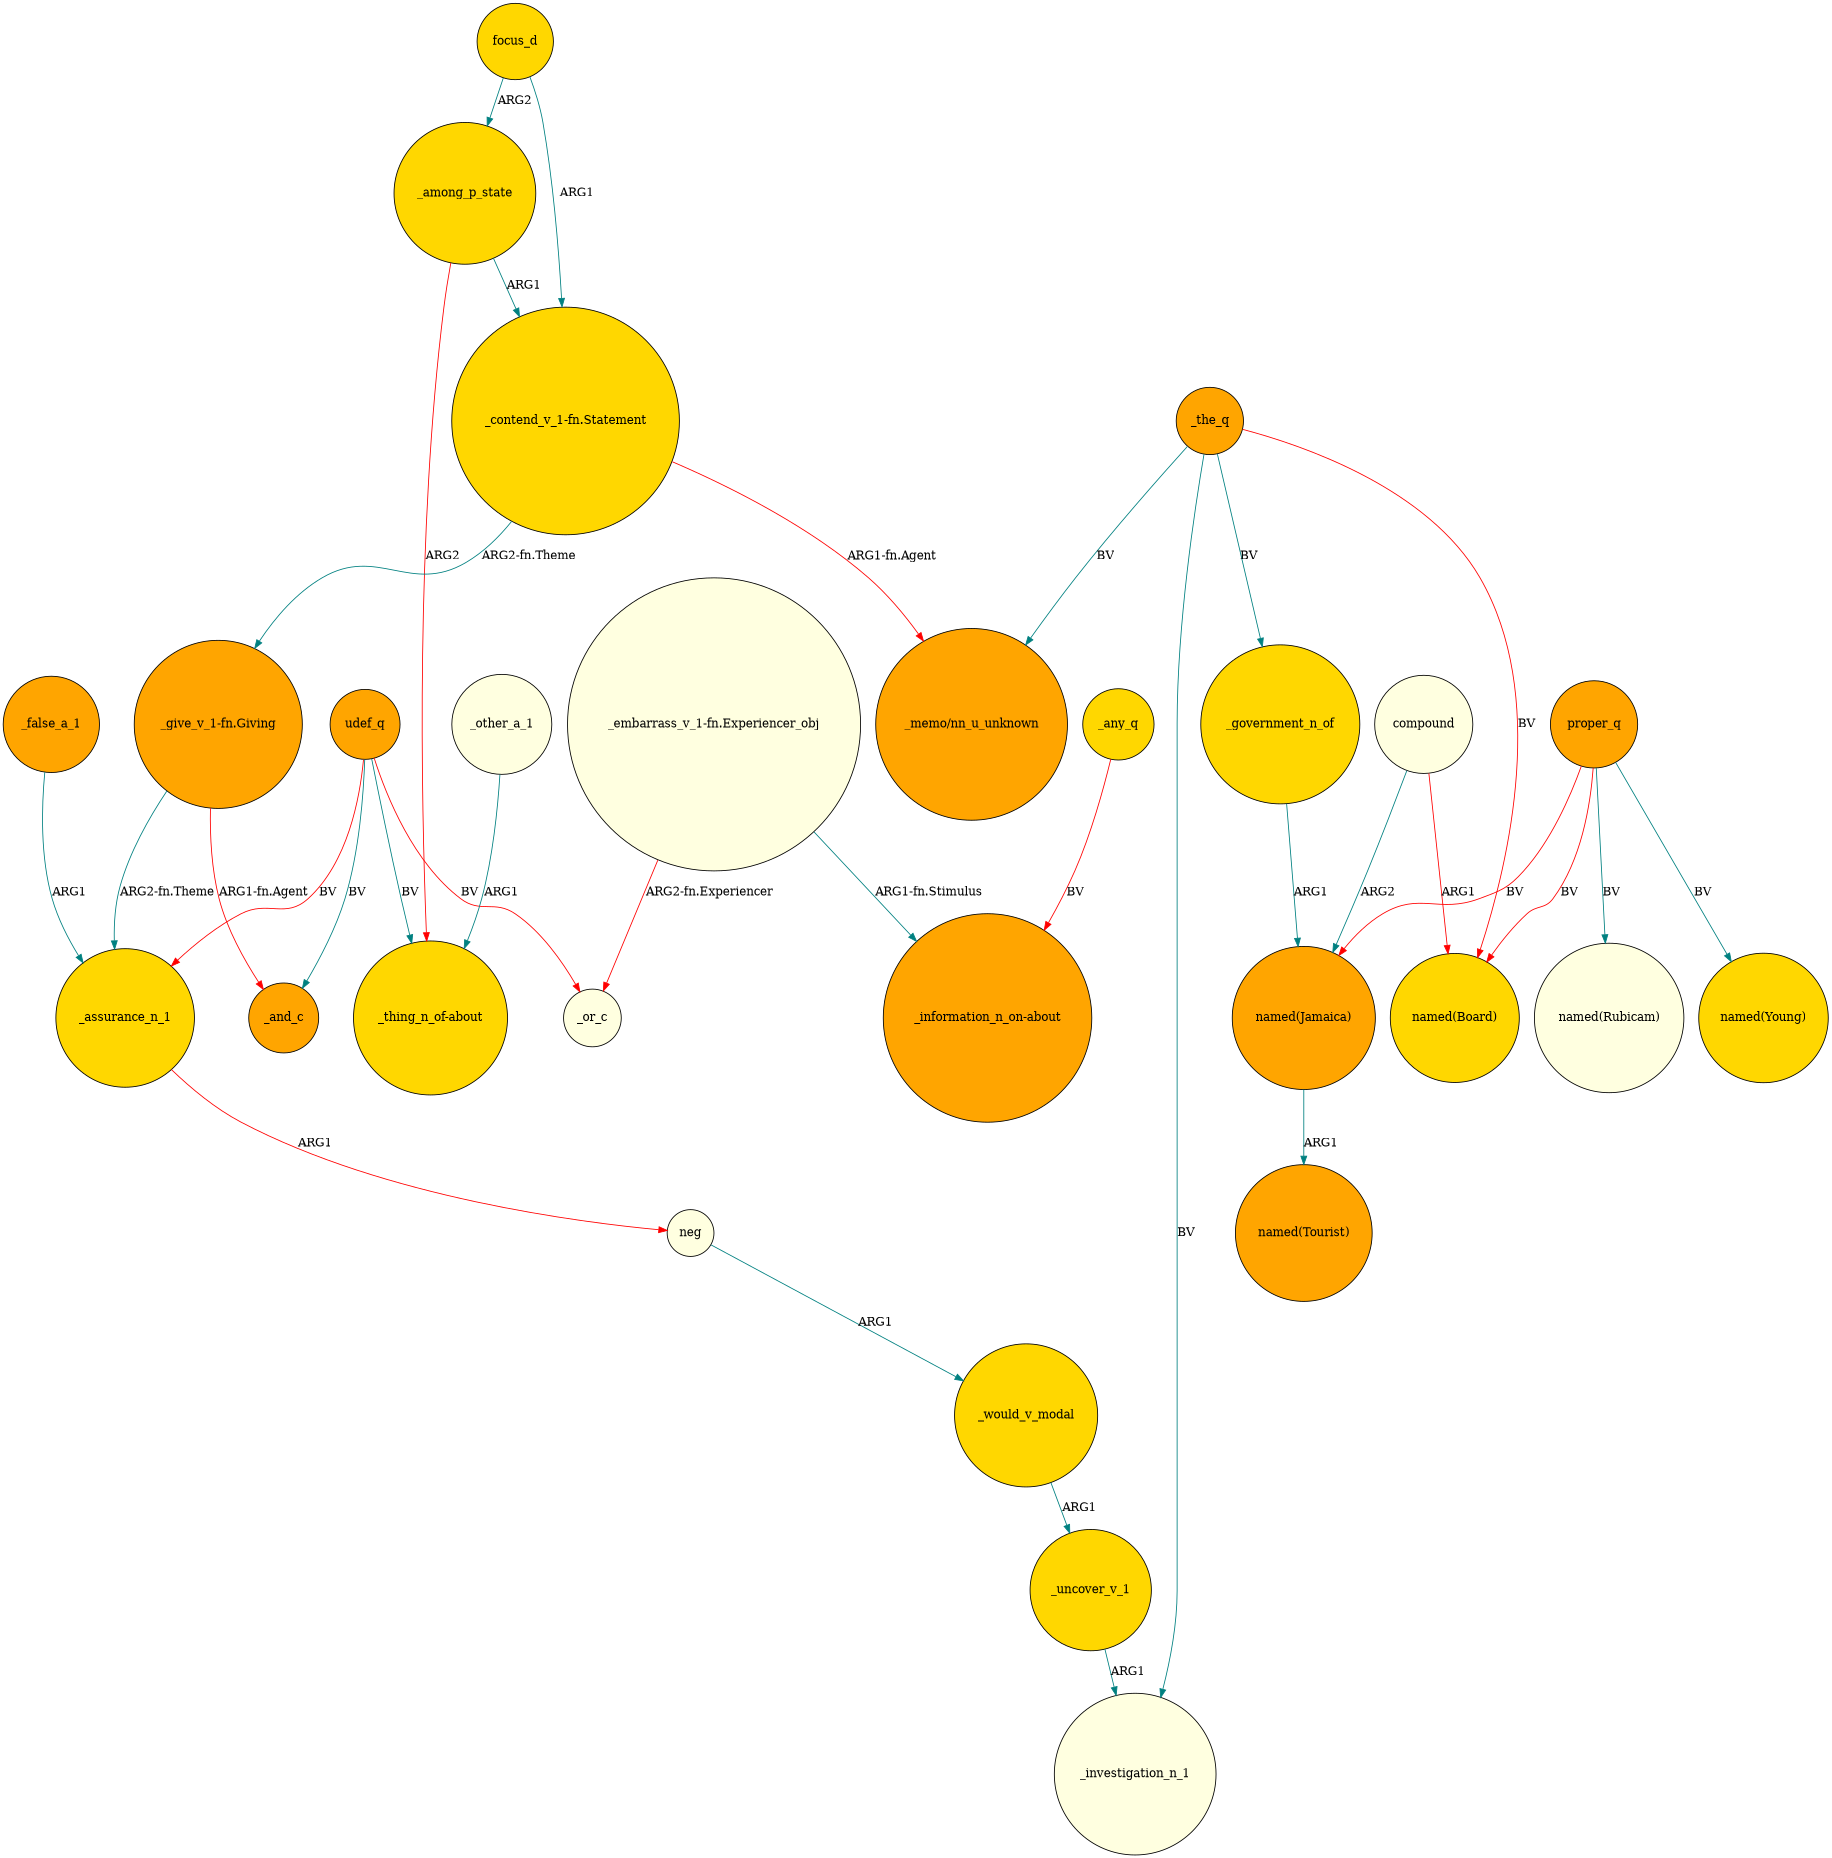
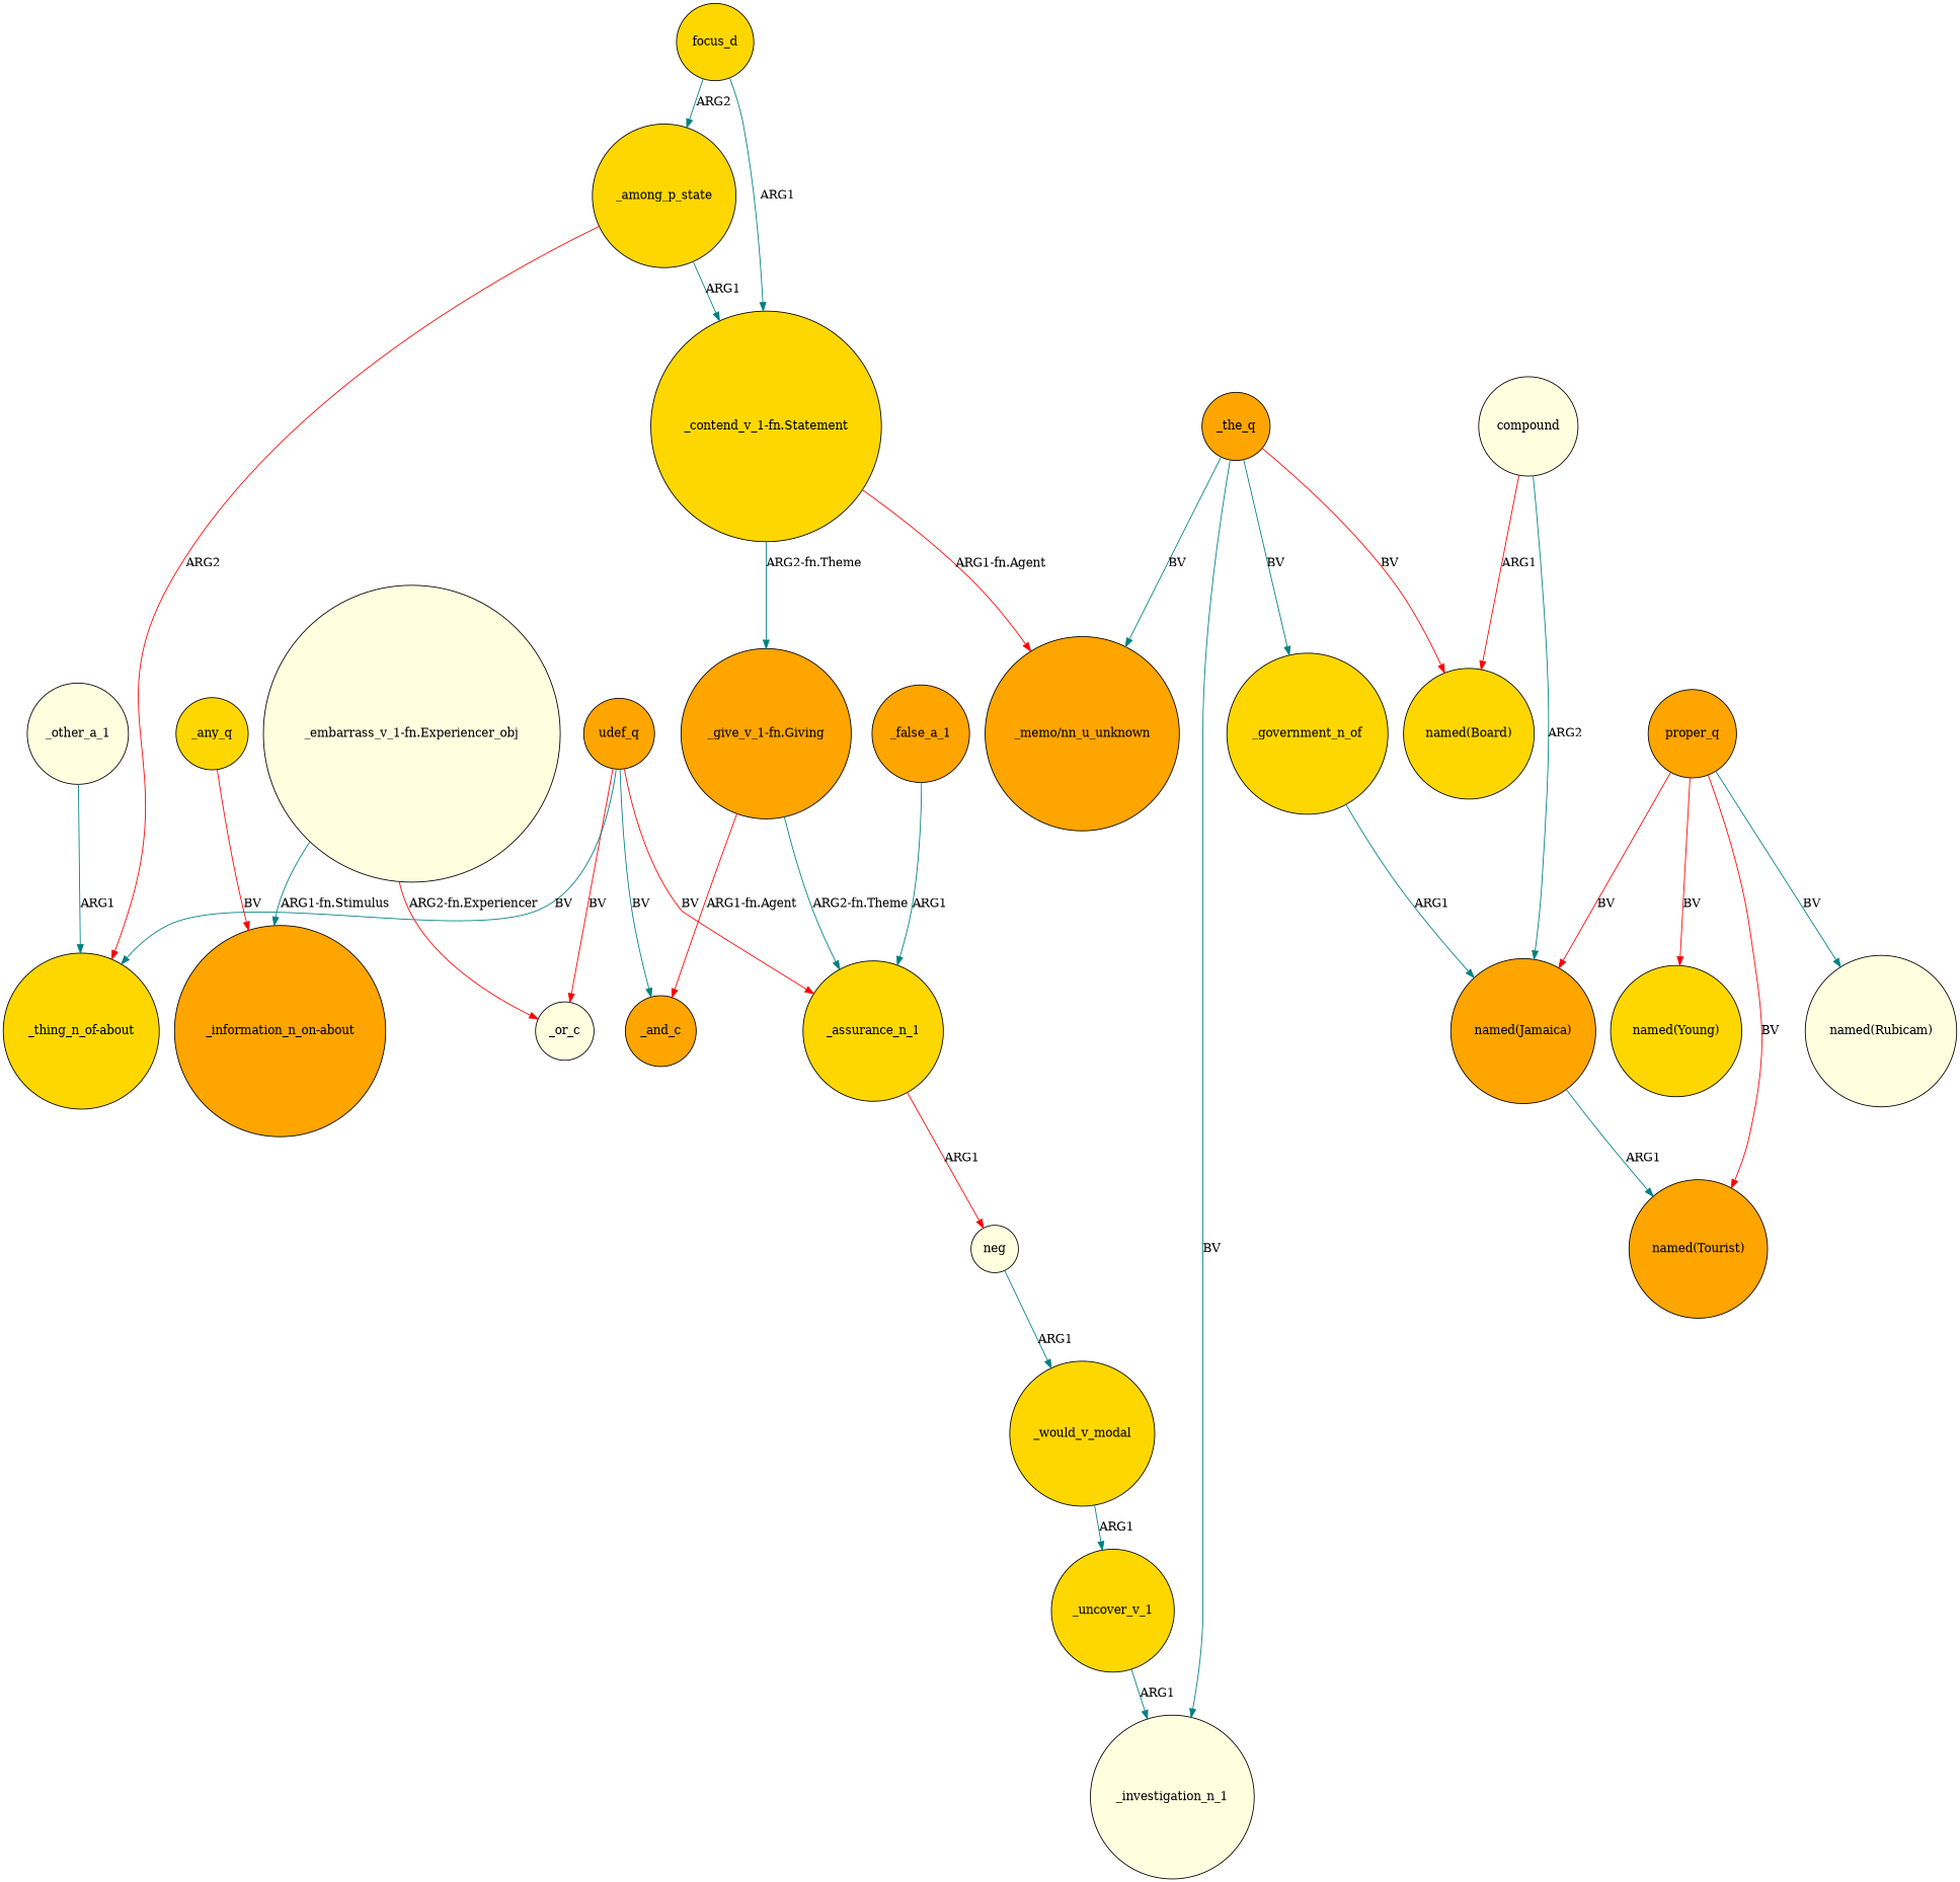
  digraph {
    node [fillcolor=gold shape=circle style=filled]
    edge [color=teal]
    "_embarrass_v_1-fn.Experiencer_obj" [fillcolor=lightyellow]
    _or_c [fillcolor=lightyellow]
    "_information_n_on-about" [fillcolor=orange]
    udef_q [fillcolor=orange]
    "_thing_n_of-about"
    _assurance_n_1
    _and_c [fillcolor=orange]
    neg [fillcolor=lightyellow]
    _would_v_modal
    _uncover_v_1
    _investigation_n_1 [fillcolor=lightyellow]
    _the_q [fillcolor=orange]
    "named(Board)"
    "_memo/nn_u_unknown" [fillcolor=orange]
    _government_n_of
    "named(Jamaica)" [fillcolor=orange]
    proper_q [fillcolor=orange]
    "named(Tourist)" [fillcolor=orange]
    "named(Rubicam)" [fillcolor=lightyellow]
    "named(Young)"
    _among_p_state
    "_contend_v_1-fn.Statement"
    "_give_v_1-fn.Giving" [fillcolor=orange]
    compound [fillcolor=lightyellow]
    focus_d
    _any_q
    _other_a_1 [fillcolor=lightyellow]
    _false_a_1 [fillcolor=orange]
    "_embarrass_v_1-fn.Experiencer_obj" -> _or_c [color=red label="ARG2-fn.Experiencer"]
    "_embarrass_v_1-fn.Experiencer_obj" -> "_information_n_on-about" [label="ARG1-fn.Stimulus"]
    udef_q -> _or_c [color=red label=BV]
    udef_q -> "_thing_n_of-about" [label=BV]
    udef_q -> _assurance_n_1 [color=red label=BV]
    udef_q -> _and_c [label=BV]
    _assurance_n_1 -> neg [color=red label=ARG1]
    neg -> _would_v_modal [label=ARG1]
    _would_v_modal -> _uncover_v_1 [label=ARG1]
    _uncover_v_1 -> _investigation_n_1 [label=ARG1]
    _the_q -> _investigation_n_1 [label=BV]
    _the_q -> "named(Board)" [color=red label=BV]
    _the_q -> "_memo/nn_u_unknown" [label=BV]
    _the_q -> _government_n_of [label=BV]
    _government_n_of -> "named(Jamaica)" [label=ARG1]
    "named(Jamaica)" -> "named(Tourist)" [label=ARG1]
    proper_q -> "named(Jamaica)" [color=red label=BV]
-   proper_q -> "named(Board)" [color=red label=BV]
+   proper_q -> "named(Tourist)" [color=red label=BV]
    proper_q -> "named(Rubicam)" [label=BV]
-   proper_q -> "named(Young)" [label=BV]
+   proper_q -> "named(Young)" [color=red label=BV]
    _among_p_state -> "_thing_n_of-about" [color=red label=ARG2]
    _among_p_state -> "_contend_v_1-fn.Statement" [label=ARG1]
    "_contend_v_1-fn.Statement" -> "_memo/nn_u_unknown" [color=red label="ARG1-fn.Agent"]
    "_contend_v_1-fn.Statement" -> "_give_v_1-fn.Giving" [label="ARG2-fn.Theme"]
    "_give_v_1-fn.Giving" -> _assurance_n_1 [label="ARG2-fn.Theme"]
    "_give_v_1-fn.Giving" -> _and_c [color=red label="ARG1-fn.Agent"]
    compound -> "named(Board)" [color=red label=ARG1]
    compound -> "named(Jamaica)" [label=ARG2]
    focus_d -> _among_p_state [label=ARG2]
    focus_d -> "_contend_v_1-fn.Statement" [label=ARG1]
    _any_q -> "_information_n_on-about" [color=red label=BV]
    _other_a_1 -> "_thing_n_of-about" [label=ARG1]
    _false_a_1 -> _assurance_n_1 [label=ARG1]
  }
